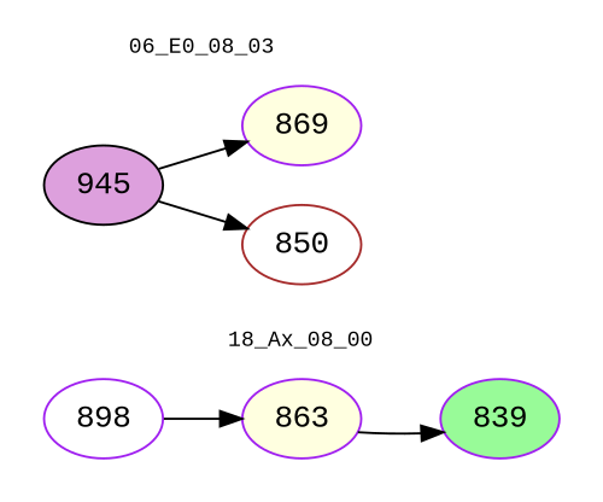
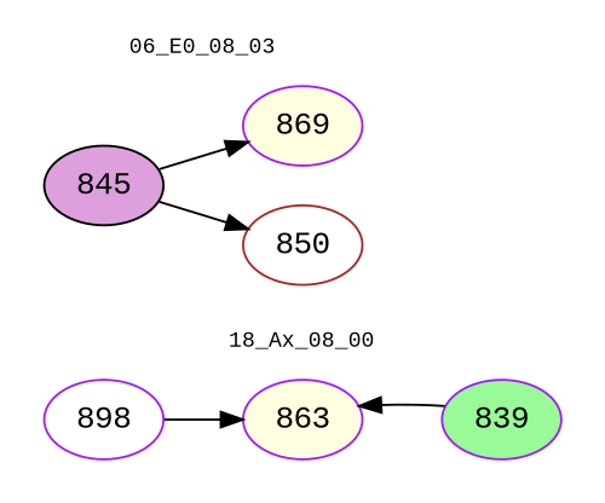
  digraph {
    fontname="Liberation Mono"
    rankdir=LR
    node [color=purple fillcolor=lightyellow fontname="Liberation Mono" style=filled]
    edge [color=black fontname="Liberation Mono"]
    n1 [label=863]
    n2 [fillcolor=palegreen label=839]
    n3 [fillcolor=white label=898]
-   n4 [color=black fillcolor=plum label=945]
+   n4 [color=black fillcolor=plum label=845]
    n5 [color=brown fillcolor=white label=850]
    n6 [label=869]
    subgraph cluster_1 {
      color=white
      fontsize=10
      label="18_Ax_08_00"
      n1
      n2
      n3
    }
    subgraph cluster_2 {
      color=white
      fontsize=10
      label="06_E0_08_03"
      n4
      n5
      n6
    }
-   n1 -> n2
+   n2 -> n1
    n3 -> n1
    n4 -> n5
    n4 -> n6
  }
